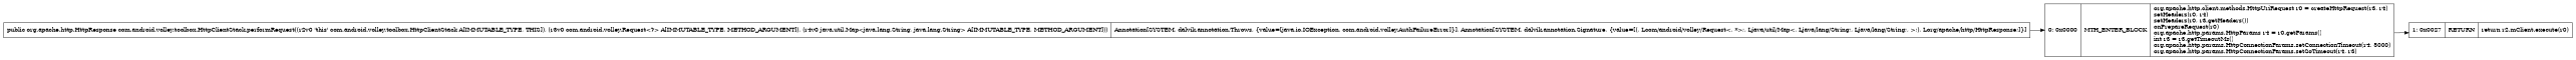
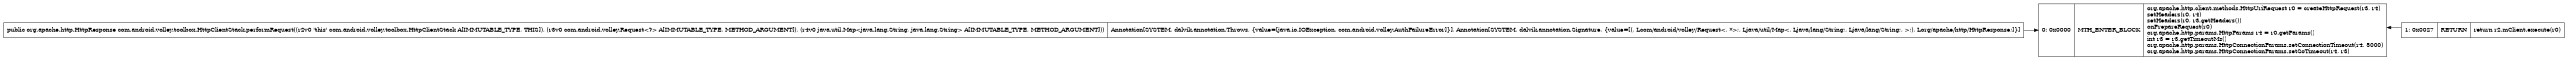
  digraph {
    rankdir=LR
    node [shape=record]
    n1 [label="{0\:\ 0x0000|MTH_ENTER_BLOCK\l|org.apache.http.client.methods.HttpUriRequest r0 = createHttpRequest(r3, r4)\lsetHeaders(r0, r4)\lsetHeaders(r0, r3.getHeaders())\lonPrepareRequest(r0)\lorg.apache.http.params.HttpParams r4 = r0.getParams()\lint r3 = r3.getTimeoutMs()\lorg.apache.http.params.HttpConnectionParams.setConnectionTimeout(r4, 5000)\lorg.apache.http.params.HttpConnectionParams.setSoTimeout(r4, r3)\l}"]
    n2 [label="{1\:\ 0x0027|RETURN\l|return r2.mClient.execute(r0)\l}"]
    n3 [label="{public org.apache.http.HttpResponse com.android.volley.toolbox.HttpClientStack.performRequest((r2v0 'this' com.android.volley.toolbox.HttpClientStack A[IMMUTABLE_TYPE, THIS]), (r3v0 com.android.volley.Request\<?\> A[IMMUTABLE_TYPE, METHOD_ARGUMENT]), (r4v0 java.util.Map\<java.lang.String, java.lang.String\> A[IMMUTABLE_TYPE, METHOD_ARGUMENT]))  | Annotation[SYSTEM, dalvik.annotation.Throws, \{value=[java.io.IOException, com.android.volley.AuthFailureError]\}], Annotation[SYSTEM, dalvik.annotation.Signature, \{value=[(, Lcom\/android\/volley\/Request\<, *\>;, Ljava\/util\/Map\<, Ljava\/lang\/String;, Ljava\/lang\/String;, \>;), Lorg\/apache\/http\/HttpResponse;]\}]\l}"]
-   n1 -> n2
+   n2 -> n1
    n3 -> n1
  }
